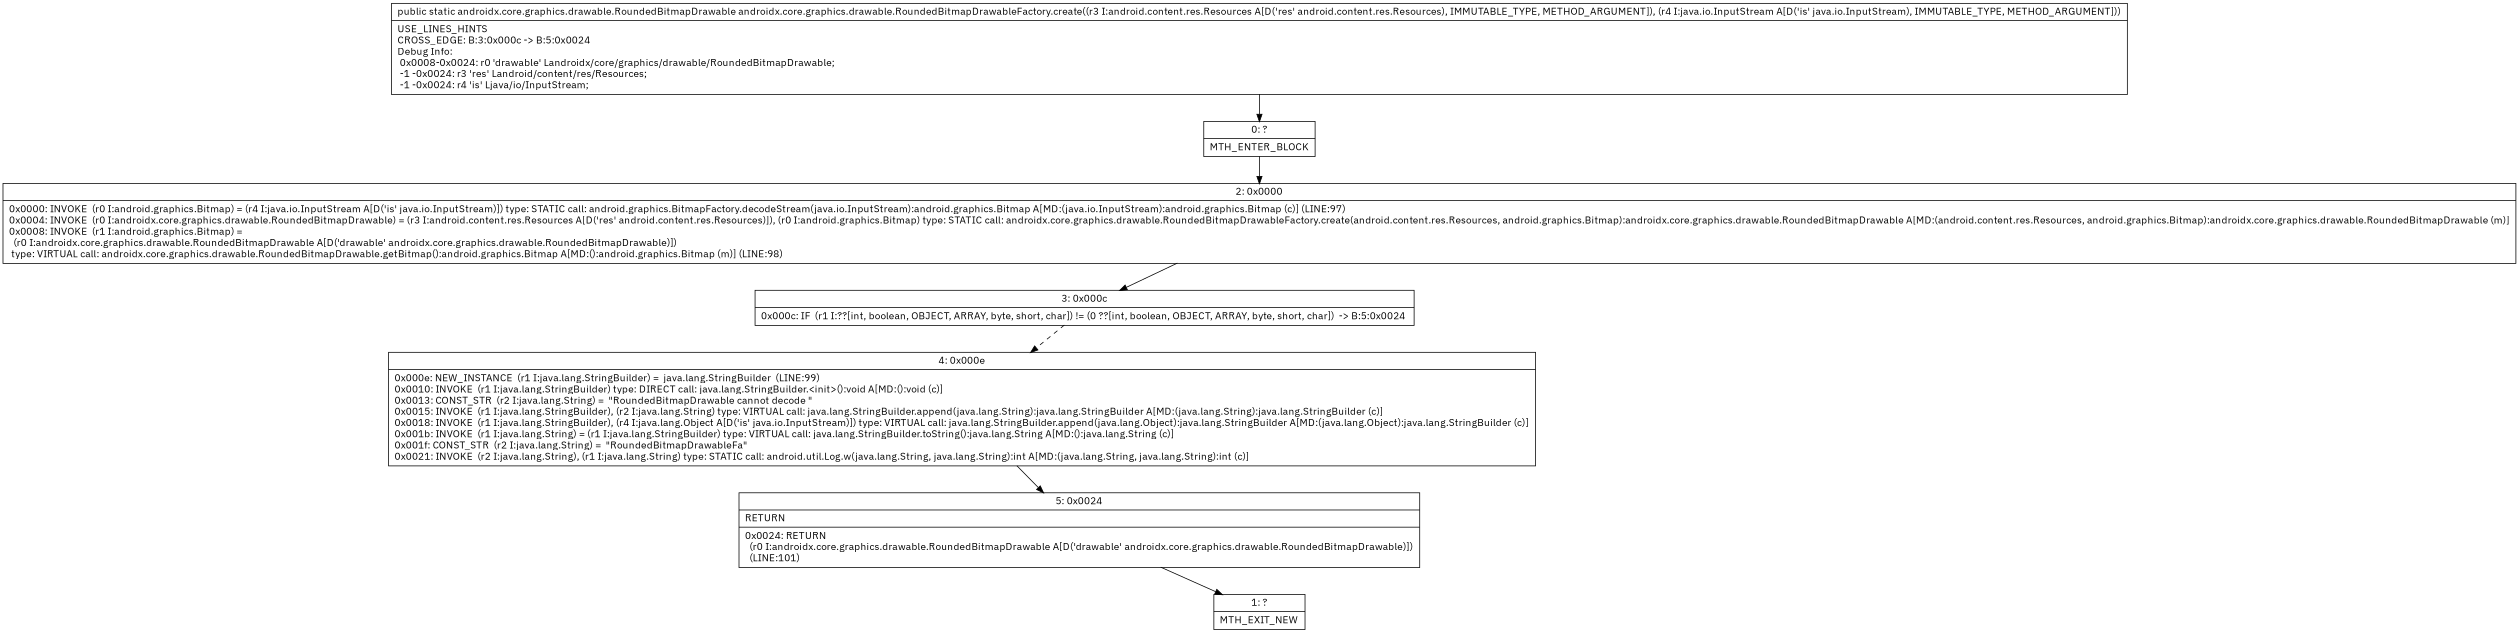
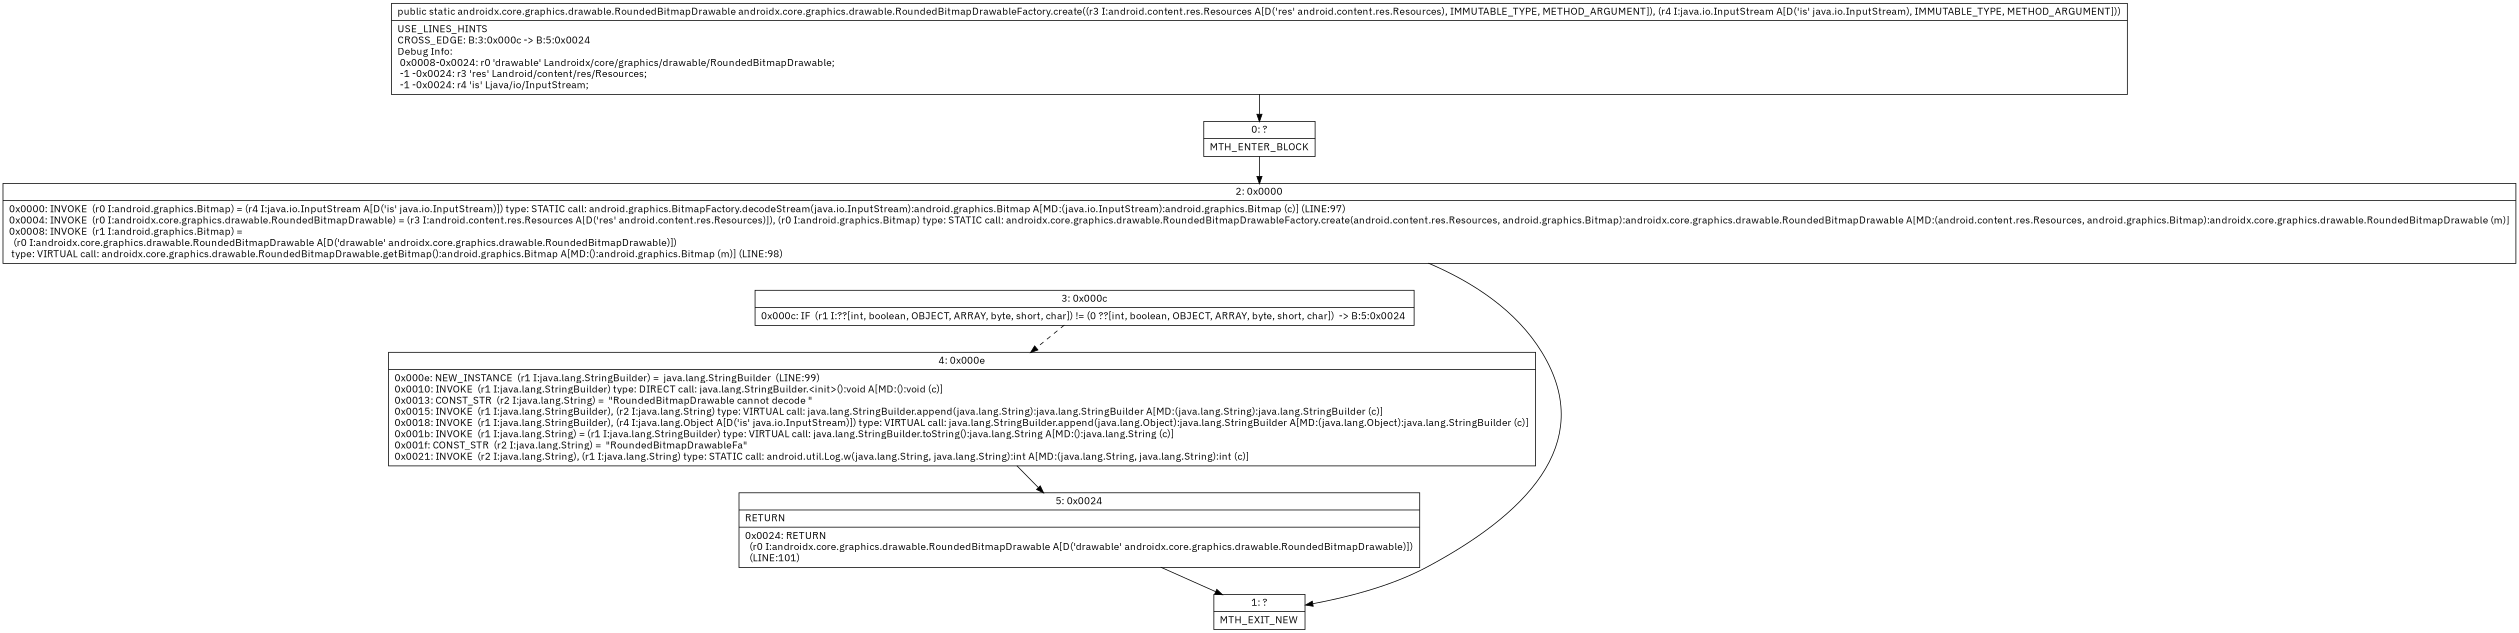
  digraph {
    fontname="IBM Plex Sans"
    node [fontname="IBM Plex Sans" shape=record]
    edge [fontname="IBM Plex Sans"]
    n1 [label="{0\:\ ?|MTH_ENTER_BLOCK\l}"]
    n2 [label="{2\:\ 0x0000|0x0000: INVOKE  (r0 I:android.graphics.Bitmap) = (r4 I:java.io.InputStream A[D('is' java.io.InputStream)]) type: STATIC call: android.graphics.BitmapFactory.decodeStream(java.io.InputStream):android.graphics.Bitmap A[MD:(java.io.InputStream):android.graphics.Bitmap (c)] (LINE:97)\l0x0004: INVOKE  (r0 I:androidx.core.graphics.drawable.RoundedBitmapDrawable) = (r3 I:android.content.res.Resources A[D('res' android.content.res.Resources)]), (r0 I:android.graphics.Bitmap) type: STATIC call: androidx.core.graphics.drawable.RoundedBitmapDrawableFactory.create(android.content.res.Resources, android.graphics.Bitmap):androidx.core.graphics.drawable.RoundedBitmapDrawable A[MD:(android.content.res.Resources, android.graphics.Bitmap):androidx.core.graphics.drawable.RoundedBitmapDrawable (m)]\l0x0008: INVOKE  (r1 I:android.graphics.Bitmap) = \l  (r0 I:androidx.core.graphics.drawable.RoundedBitmapDrawable A[D('drawable' androidx.core.graphics.drawable.RoundedBitmapDrawable)])\l type: VIRTUAL call: androidx.core.graphics.drawable.RoundedBitmapDrawable.getBitmap():android.graphics.Bitmap A[MD:():android.graphics.Bitmap (m)] (LINE:98)\l}"]
    n3 [label="{3\:\ 0x000c|0x000c: IF  (r1 I:??[int, boolean, OBJECT, ARRAY, byte, short, char]) != (0 ??[int, boolean, OBJECT, ARRAY, byte, short, char])  \-\> B:5:0x0024 \l}"]
    n4 [label="{4\:\ 0x000e|0x000e: NEW_INSTANCE  (r1 I:java.lang.StringBuilder) =  java.lang.StringBuilder  (LINE:99)\l0x0010: INVOKE  (r1 I:java.lang.StringBuilder) type: DIRECT call: java.lang.StringBuilder.\<init\>():void A[MD:():void (c)]\l0x0013: CONST_STR  (r2 I:java.lang.String) =  \"RoundedBitmapDrawable cannot decode \" \l0x0015: INVOKE  (r1 I:java.lang.StringBuilder), (r2 I:java.lang.String) type: VIRTUAL call: java.lang.StringBuilder.append(java.lang.String):java.lang.StringBuilder A[MD:(java.lang.String):java.lang.StringBuilder (c)]\l0x0018: INVOKE  (r1 I:java.lang.StringBuilder), (r4 I:java.lang.Object A[D('is' java.io.InputStream)]) type: VIRTUAL call: java.lang.StringBuilder.append(java.lang.Object):java.lang.StringBuilder A[MD:(java.lang.Object):java.lang.StringBuilder (c)]\l0x001b: INVOKE  (r1 I:java.lang.String) = (r1 I:java.lang.StringBuilder) type: VIRTUAL call: java.lang.StringBuilder.toString():java.lang.String A[MD:():java.lang.String (c)]\l0x001f: CONST_STR  (r2 I:java.lang.String) =  \"RoundedBitmapDrawableFa\" \l0x0021: INVOKE  (r2 I:java.lang.String), (r1 I:java.lang.String) type: STATIC call: android.util.Log.w(java.lang.String, java.lang.String):int A[MD:(java.lang.String, java.lang.String):int (c)]\l}"]
    n5 [label="{5\:\ 0x0024|RETURN\l|0x0024: RETURN  \l  (r0 I:androidx.core.graphics.drawable.RoundedBitmapDrawable A[D('drawable' androidx.core.graphics.drawable.RoundedBitmapDrawable)])\l  (LINE:101)\l}"]
    n6 [label="{1\:\ ?|MTH_EXIT_NEW\l}"]
    n7 [label="{public static androidx.core.graphics.drawable.RoundedBitmapDrawable androidx.core.graphics.drawable.RoundedBitmapDrawableFactory.create((r3 I:android.content.res.Resources A[D('res' android.content.res.Resources), IMMUTABLE_TYPE, METHOD_ARGUMENT]), (r4 I:java.io.InputStream A[D('is' java.io.InputStream), IMMUTABLE_TYPE, METHOD_ARGUMENT]))  | USE_LINES_HINTS\lCROSS_EDGE: B:3:0x000c \-\> B:5:0x0024\lDebug Info:\l  0x0008\-0x0024: r0 'drawable' Landroidx\/core\/graphics\/drawable\/RoundedBitmapDrawable;\l  \-1 \-0x0024: r3 'res' Landroid\/content\/res\/Resources;\l  \-1 \-0x0024: r4 'is' Ljava\/io\/InputStream;\l}"]
    n1 -> n2
-   n2 -> n3
+   n2 -> n6
    n3 -> n4 [style=dashed]
    n4 -> n5
    n5 -> n6
    n7 -> n1
  }
